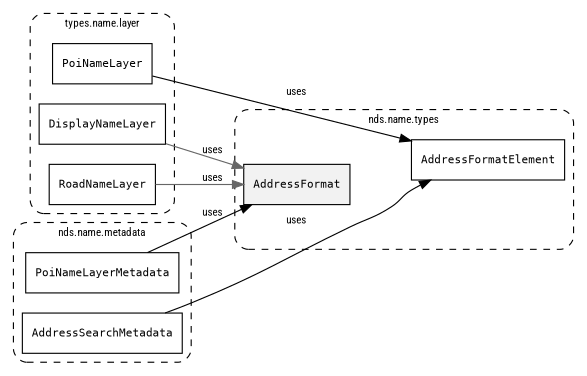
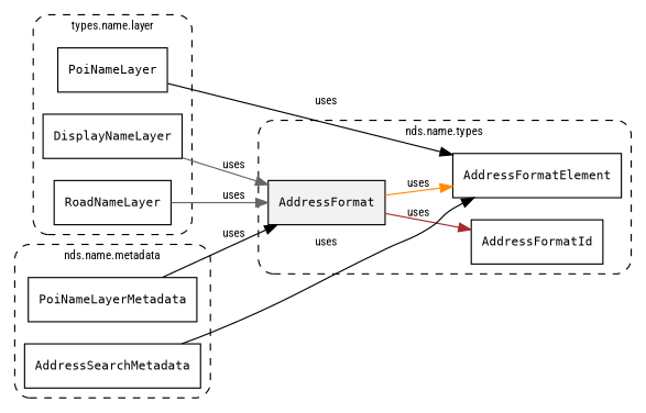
  digraph {
    fontname="Roboto Condensed"
    fontsize=10
    rankdir=LR
    node [fontname="Roboto Condensed" fontsize=10 shape=box]
    edge [color=black fontname="Roboto Condensed" fontsize=10]
    n1 [fillcolor="#0000000D" label=<<font face="monospace"><table align="center" border="0" cellspacing="0" cellpadding="0"><tr><td href="../../../content/packages/nds.name.types.html#Structure-AddressFormat" title="Structure defined in nds.name.types">AddressFormat</td></tr></table></font>> style=filled]
+   n2 [label=<<font face="monospace"><table align="center" border="0" cellspacing="0" cellpadding="0"><tr><td href="../../../content/packages/nds.name.types.html#Subtype-AddressFormatId" title="Subtype defined in nds.name.types">AddressFormatId</td></tr></table></font>>]
    n3 [label=<<font face="monospace"><table align="center" border="0" cellspacing="0" cellpadding="0"><tr><td href="../../../content/packages/nds.name.types.html#Structure-AddressFormatElement" title="Structure defined in nds.name.types">AddressFormatElement</td></tr></table></font>>]
    n4 [label=<<font face="monospace"><table align="center" border="0" cellspacing="0" cellpadding="0"><tr><td href="../../../content/packages/nds.name.layer.html#Structure-RoadNameLayer" title="Structure defined in nds.name.layer">RoadNameLayer</td></tr></table></font>>]
    n5 [label=<<font face="monospace"><table align="center" border="0" cellspacing="0" cellpadding="0"><tr><td href="../../../content/packages/nds.name.layer.html#Structure-DisplayNameLayer" title="Structure defined in nds.name.layer">DisplayNameLayer</td></tr></table></font>>]
    n6 [label=<<font face="monospace"><table align="center" border="0" cellspacing="0" cellpadding="0"><tr><td href="../../../content/packages/nds.name.layer.html#Structure-PoiNameLayer" title="Structure defined in nds.name.layer">PoiNameLayer</td></tr></table></font>>]
    n7 [label=<<font face="monospace"><table align="center" border="0" cellspacing="0" cellpadding="0"><tr><td href="../../../content/packages/nds.name.metadata.html#Structure-AddressSearchMetadata" title="Structure defined in nds.name.metadata">AddressSearchMetadata</td></tr></table></font>>]
    n8 [label=<<font face="monospace"><table align="center" border="0" cellspacing="0" cellpadding="0"><tr><td href="../../../content/packages/nds.name.metadata.html#Structure-PoiNameLayerMetadata" title="Structure defined in nds.name.metadata">PoiNameLayerMetadata</td></tr></table></font>>]
    subgraph cluster_1 {
      label="nds.name.types"
      style="dashed, rounded"
      n1
+     n2
      n3
    }
    subgraph cluster_2 {
      label="types.name.layer"
      style="dashed, rounded"
      n4
      n5
      n6
    }
    subgraph cluster_3 {
      label="nds.name.metadata"
      style="dashed, rounded"
      n7
      n8
    }
+   n1 -> n2 [color=brown label=uses]
+   n1 -> n3 [color=darkorange label=uses]
    n4 -> n1 [color=gray40 label=uses]
    n5 -> n1 [color=gray40 label=uses]
    n6 -> n3 [label=uses]
    n7 -> n3 [label=uses]
    n8 -> n1 [label=uses]
  }
